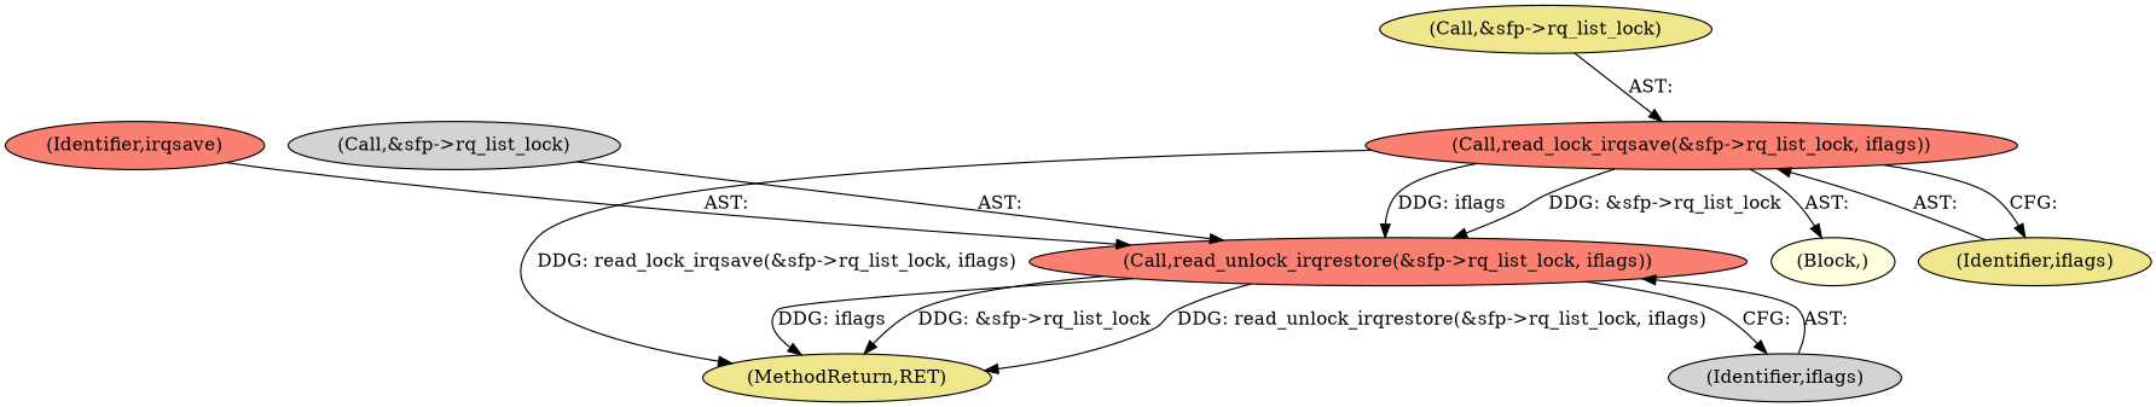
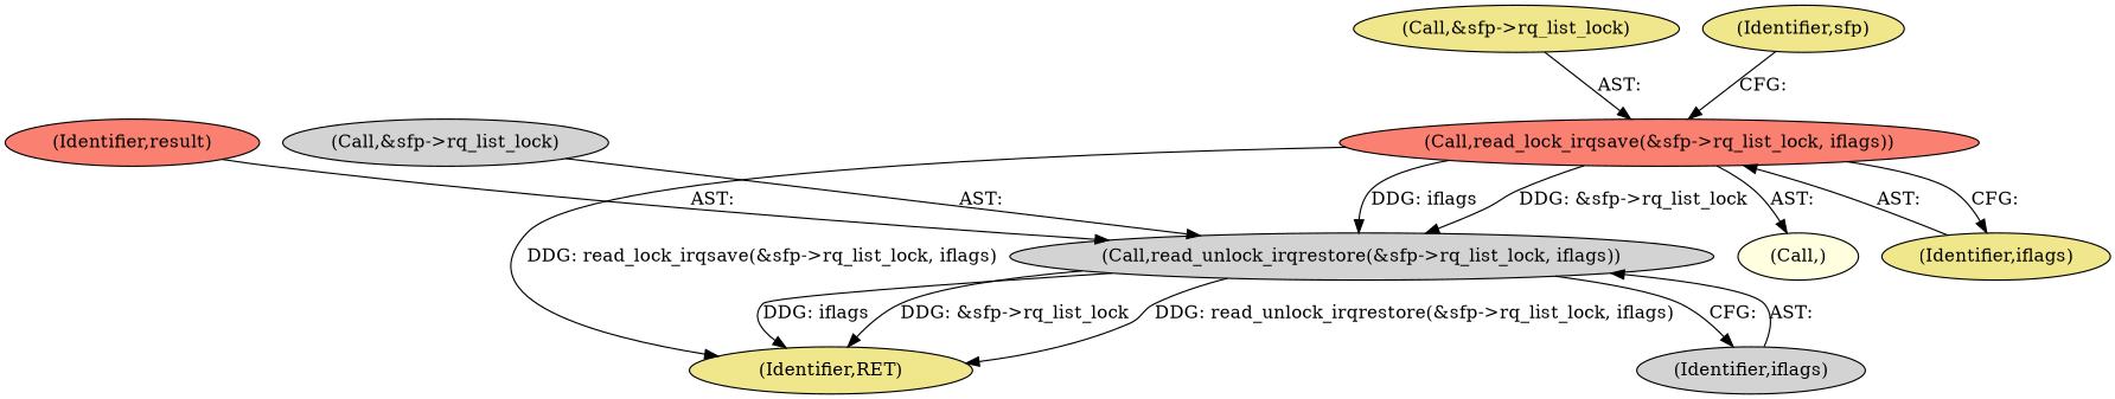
  digraph {
    node [fillcolor=khaki style=filled]
    n1 [fillcolor=salmon label="(Call,read_lock_irqsave(&sfp->rq_list_lock, iflags))"]
-   n2 [fillcolor=salmon label="(Call,read_unlock_irqrestore(&sfp->rq_list_lock, iflags))"]
+   n2 [fillcolor=lightgrey label="(Call,read_unlock_irqrestore(&sfp->rq_list_lock, iflags))"]
    n3 [label="(Identifier,iflags)"]
-   n4 [label="(MethodReturn,RET)"]
-   n5 [fillcolor=lightyellow label="(Block,)"]
+   n4 [label="(Identifier,RET)"]
+   n5 [fillcolor=lightyellow label="(Call,)"]
    n6 [fillcolor=lightgrey label="(Identifier,iflags)"]
-   n7 [fillcolor=salmon label="(Identifier,irqsave)"]
+   n7 [fillcolor=salmon label="(Identifier,result)"]
    n8 [label="(Call,&sfp->rq_list_lock)"]
    n9 [fillcolor=lightgrey label="(Call,&sfp->rq_list_lock)"]
+   n10 [label="(Identifier,sfp)"]
    n1 -> n2 [label="DDG: &sfp->rq_list_lock"]
    n1 -> n2 [label="DDG: iflags"]
    n1 -> n3 [label="CFG: "]
    n1 -> n4 [label="DDG: read_lock_irqsave(&sfp->rq_list_lock, iflags)"]
    n1 -> n5 [label="AST: "]
    n2 -> n4 [label="DDG: iflags"]
    n2 -> n4 [label="DDG: &sfp->rq_list_lock"]
    n2 -> n4 [label="DDG: read_unlock_irqrestore(&sfp->rq_list_lock, iflags)"]
    n2 -> n6 [label="CFG: "]
    n3 -> n1 [label="AST: "]
    n6 -> n2 [label="AST: "]
    n7 -> n2 [label="AST: "]
    n8 -> n1 [label="AST: "]
    n9 -> n2 [label="AST: "]
+   n10 -> n1 [label="CFG: "]
  }
